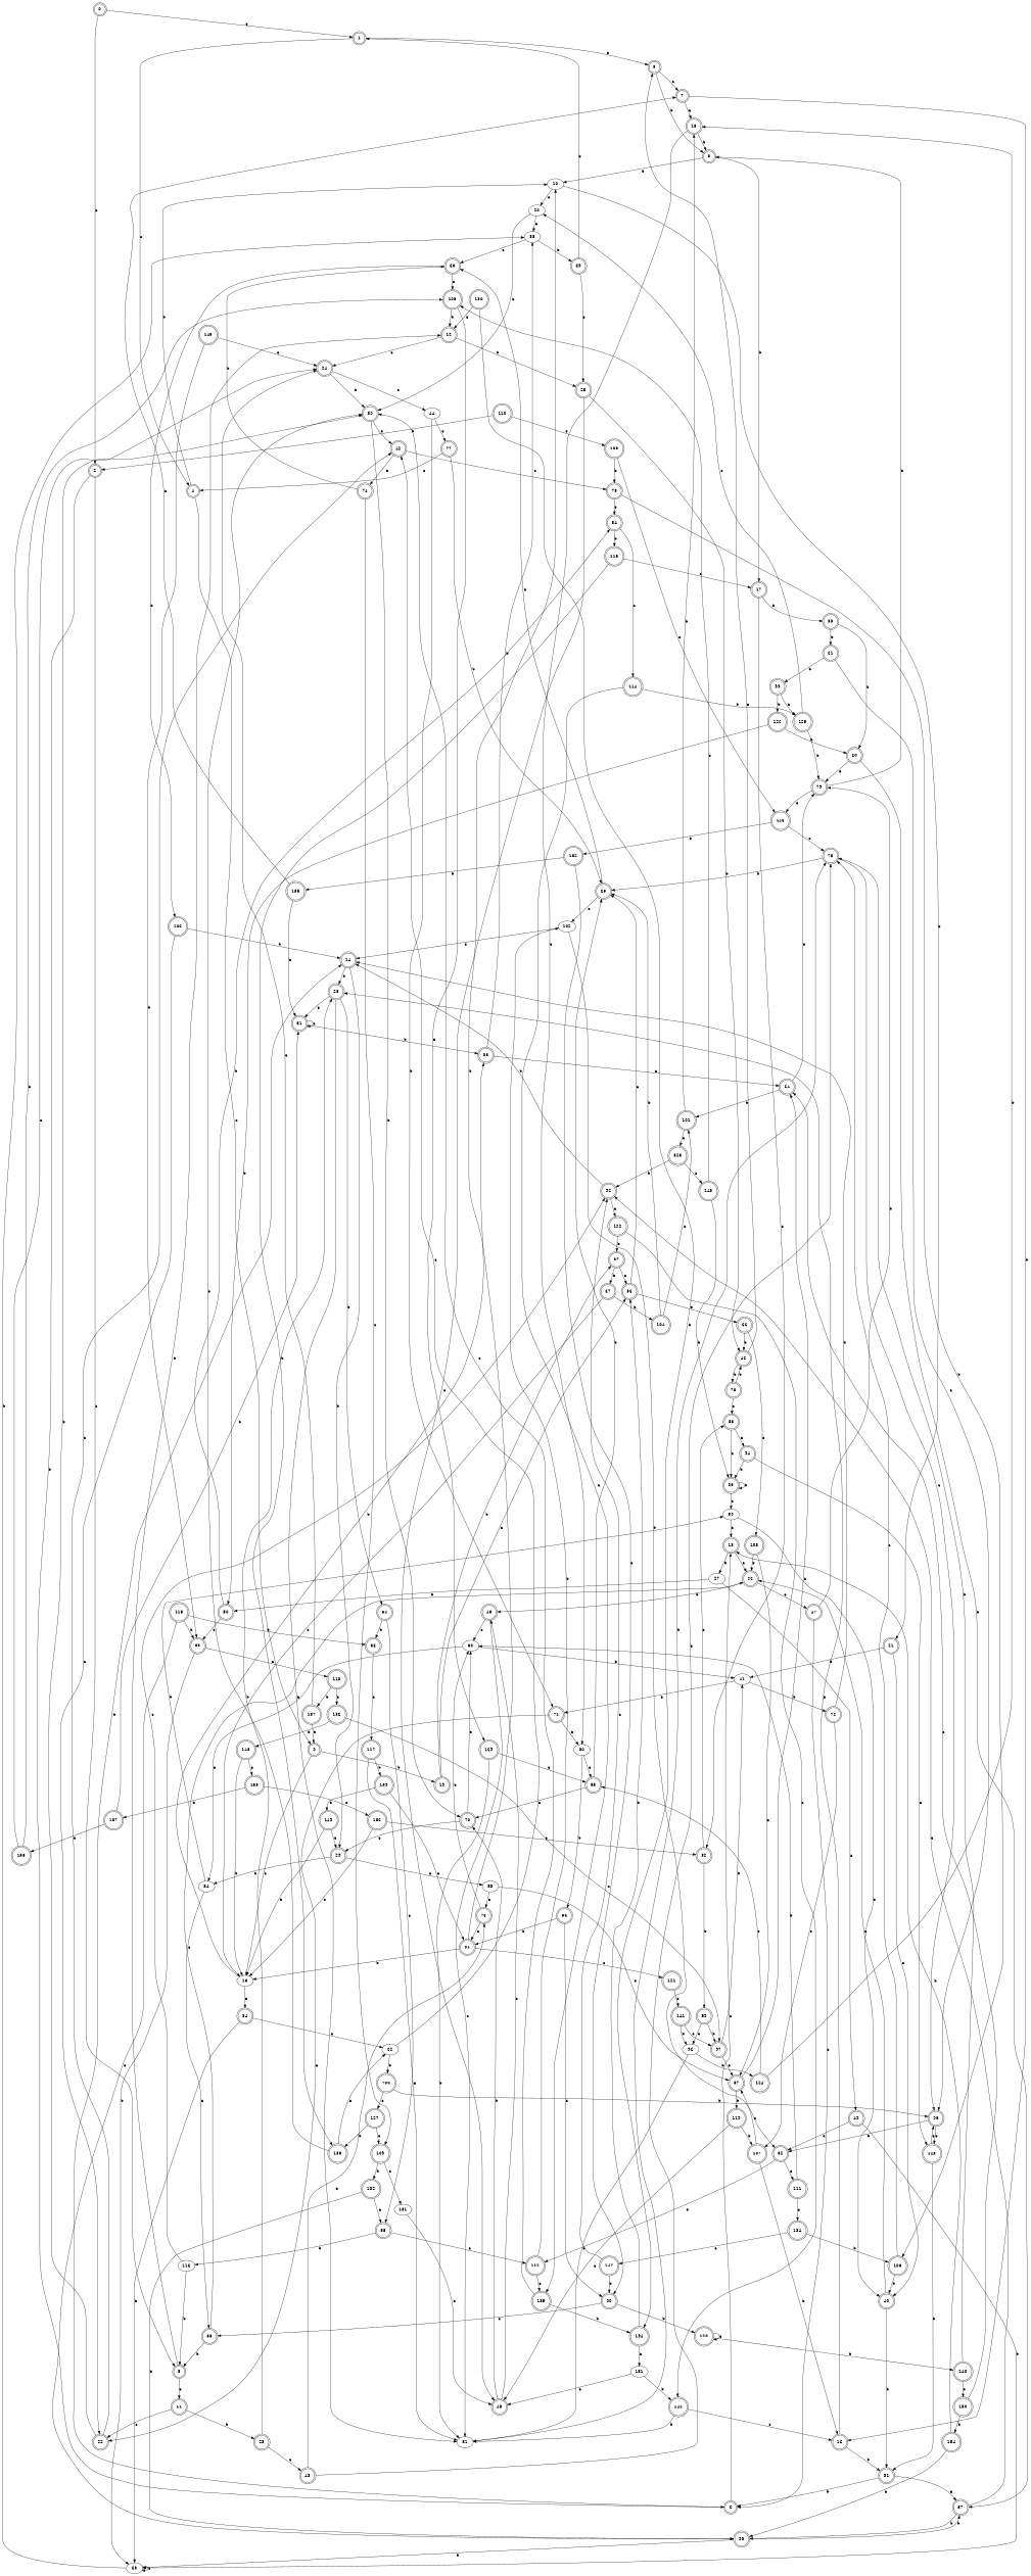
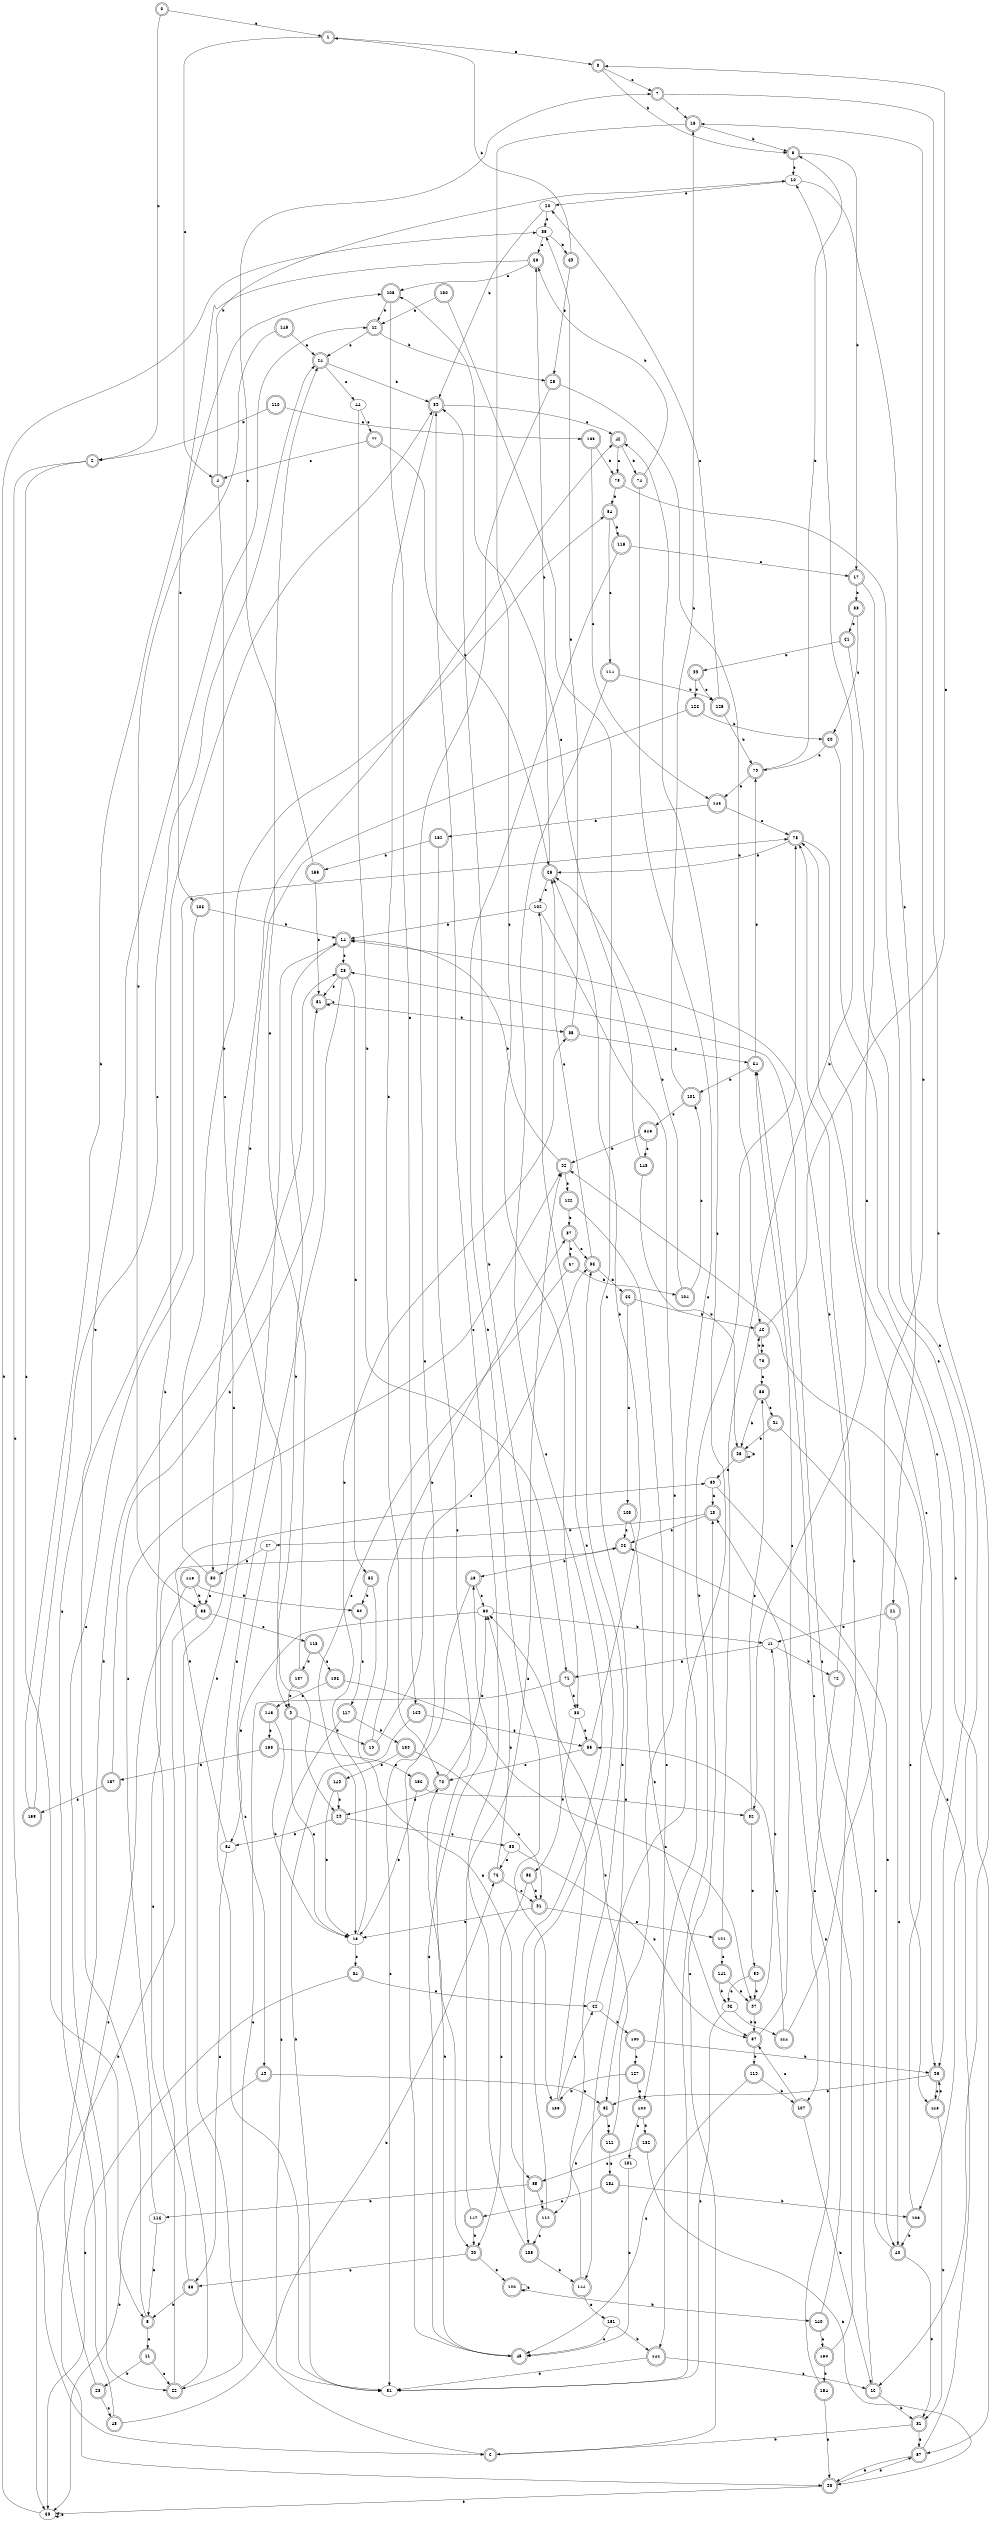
  digraph {
    fontname="DejaVu Sans"
    node [fontname="DejaVu Sans" shape=doublecircle]
    edge [fontname="DejaVu Sans"]
    0
    1
    2
    3
    4
    5
    6
    7
    8
    9
    10 [shape=""]
    11
    12
    13
    14
    15
    16
    17
    18 [shape=""]
    19
    20 [shape=""]
    21
    22
    23
    24
    25
    26
    27 [shape=""]
    28
    29
    30 [shape=""]
    31
    32
    33
    34
    35
    36
    37
    38 [shape=""]
    39
    40
    41 [shape=""]
    42
    43
    44 [shape=""]
    45
    46
-   47
    48
    49
    50
    51
    52
    81 [shape=""]
    53 [shape=""]
    54 [shape=""]
    55
    56
    57
    58
    59
    60
    61
    62 [shape=""]
    63 [shape=""]
    64
    65
    66
    67
    68
    69
    70
    71
    72
    73
    74
    75
    76
    77
    78
    79
    80 [shape=""]
    82
    83
    84
    85
    86
    87
    88
    89 [shape=""]
    90
    91
    92
    93
    94
    95
    96 [shape=""]
    97
    98
    99
-   100 [label=700]
+   100
    101
    102 [shape=""]
    103
    104
    105
    106
    107
    108
    109
    146
    111
    112
    113
    114
    115
    116 [shape=""]
    117
    119
    120
    121
    122
    123
    124
    125
    126
    127
    n128 [label=528]
    n129 [label=169]
    131 [shape=""]
    132
    110
    133
    134
    135
    136
    137
    138
    139
    118
    140
    141
    142
    143
    130
-   144 [label=194]
+   144
    147
    148
    149
    150
    151 [shape=""]
    145
    152
    153
    154
    155
    156
    157
    158
    0 -> 1 [label=a]
    0 -> 2 [label=b]
    1 -> 3 [label=a]
    1 -> 4 [label=a]
    2 -> 5 [label=a]
    2 -> 6 [label=b]
    3 -> 7 [label=a]
    3 -> 8 [label=b]
    4 -> 9 [label=a]
    4 -> 10 [label=b]
    5 -> 11 [label=a]
    5 -> 12 [label=b]
    6 -> 13 [label=a]
    6 -> 14 [label=b]
    7 -> 15 [label=a]
    7 -> 16 [label=b]
    8 -> 10 [label=a]
    8 -> 17 [label=b]
    9 -> 18 [label=a]
    9 -> 19 [label=b]
    10 -> 20 [label=a]
    10 -> 21 [label=b]
    11 -> 22 [label=a]
    11 -> 23 [label=b]
    12 -> 24 [label=a]
    12 -> 25 [label=b]
    13 -> 26 [label=a]
    13 -> 27 [label=b]
    14 -> 28 [label=a]
    14 -> 29 [label=b]
    15 -> 8 [label=b]
    15 -> 30 [label=a]
    16 -> 28 [label=a]
    16 -> 31 [label=b]
    17 -> 32 [label=a]
    17 -> 33 [label=b]
    18 -> 34 [label=a]
    18 -> 35 [label=b]
    19 -> 36 [label=a]
    19 -> 37 [label=b]
    20 -> 38 [label=a]
    20 -> 39 [label=b]
    21 -> 40 [label=a]
    21 -> 41 [label=b]
    22 -> 39 [label=b]
    22 -> 42 [label=a]
    23 -> 28 [label=b]
    23 -> 43 [label=a]
    24 -> 39 [label=b]
    24 -> 44 [label=a]
    25 -> 45 [label=a]
    25 -> 46 [label=b]
-   26 -> 47 [label=a]
    26 -> 48 [label=b]
    27 -> 49 [label=a]
    27 -> 50 [label=b]
    28 -> 51 [label=a]
    28 -> 52 [label=b]
    28 -> 81 [label=a]
    29 -> 53 [label=a]
    29 -> 54 [label=b]
    30 -> 55 [label=a]
    30 -> 56 [label=b]
    31 -> 6 [label=b]
    31 -> 57 [label=a]
    32 -> 58 [label=a]
    32 -> 59 [label=b]
    33 -> 60 [label=a]
    33 -> 61 [label=b]
    34 -> 62 [label=a]
    34 -> 63 [label=b]
    35 -> 38 [label=b]
    35 -> 64 [label=a]
    36 -> 65 [label=a]
    36 -> 66 [label=b]
    37 -> 36 [label=a]
    37 -> 67 [label=b]
    38 -> 68 [label=a]
    38 -> 69 [label=b]
    39 -> 42 [label=a]
    39 -> 70 [label=b]
    40 -> 26 [label=a]
    40 -> 31 [label=b]
    41 -> 71 [label=a]
    41 -> 72 [label=b]
    42 -> 73 [label=a]
    42 -> 74 [label=b]
    43 -> 75 [label=a]
    43 -> 76 [label=b]
    44 -> 71 [label=b]
    44 -> 77 [label=a]
    45 -> 48 [label=a]
    45 -> 70 [label=b]
    46 -> 3 [label=a]
    46 -> 78 [label=b]
-   47 -> 6 [label=a]
-   47 -> 79 [label=b]
    48 -> 81 [label=a]
    48 -> 80 [label=a]
    49 -> 63 [label=b]
    49 -> 82 [label=a]
    50 -> 83 [label=a]
    50 -> 84 [label=b]
    51 -> 35 [label=b]
    51 -> 51 [label=a]
    52 -> 85 [label=a]
    52 -> 86 [label=b]
    81 -> 75 [label=b]
    53 -> 76 [label=a]
    53 -> 87 [label=b]
    54 -> 88 [label=a]
    54 -> 89 [label=b]
    55 -> 65 [label=b]
    55 -> 70 [label=a]
    56 -> 90 [label=a]
    56 -> 91 [label=b]
    57 -> 92 [label=a]
    57 -> 93 [label=b]
    58 -> 94 [label=a]
    58 -> 95 [label=b]
    59 -> 96 [label=a]
    59 -> 97 [label=b]
    60 -> 57 [label=b]
    60 -> 79 [label=a]
    61 -> 98 [label=a]
    61 -> 99 [label=b]
    62 -> 42 [label=a]
    62 -> 100 [label=b]
    63 -> 38 [label=b]
    63 -> 63 [label=a]
    64 -> 79 [label=a]
    64 -> 101 [label=b]
    65 -> 68 [label=b]
    65 -> 102 [label=a]
    66 -> 46 [label=b]
    66 -> 103 [label=a]
    67 -> 18 [label=a]
    67 -> 104 [label=b]
    68 -> 105 [label=a]
    68 -> 106 [label=b]
    69 -> 1 [label=b]
    69 -> 25 [label=a]
    70 -> 29 [label=a]
    70 -> 80 [label=b]
    71 -> 22 [label=a]
    71 -> 30 [label=b]
    72 -> 14 [label=b]
    72 -> 107 [label=a]
    73 -> 84 [label=a]
    73 -> 108 [label=b]
    74 -> 68 [label=b]
    74 -> 109 [label=a]
    75 -> 65 [label=b]
    75 -> 98 [label=a]
    76 -> 80 [label=b]
    76 -> 91 [label=a]
    77 -> 4 [label=a]
    77 -> 65 [label=b]
    78 -> 46 [label=b]
    78 -> 58 [label=a]
    79 -> 8 [label=b]
    79 -> 146 [label=a]
    80 -> 41 [label=b]
    80 -> 54 [label=a]
    82 -> 111 [label=a]
    82 -> 112 [label=b]
    83 -> 63 [label=b]
    83 -> 113 [label=a]
    84 -> 114 [label=a]
    84 -> 115 [label=b]
    85 -> 112 [label=a]
    85 -> 116 [label=b]
    86 -> 117 [label=a]
    87 -> 64 [label=a]
    87 -> 119 [label=b]
    88 -> 5 [label=b]
    88 -> 26 [label=a]
    89 -> 13 [label=a]
    89 -> 40 [label=b]
    90 -> 88 [label=a]
    90 -> 120 [label=b]
    91 -> 18 [label=b]
    91 -> 121 [label=a]
    92 -> 14 [label=b]
    92 -> 122 [label=a]
    93 -> 57 [label=b]
    93 -> 63 [label=a]
    94 -> 95 [label=b]
    94 -> 123 [label=a]
    95 -> 89 [label=a]
    95 -> 95 [label=b]
    96 -> 81 [label=a]
    96 -> 124 [label=b]
    97 -> 41 [label=b]
    97 -> 87 [label=a]
    98 -> 82 [label=b]
    98 -> 123 [label=a]
    99 -> 125 [label=a]
    99 -> 126 [label=b]
    100 -> 98 [label=b]
    100 -> 127 [label=a]
    101 -> 15 [label=b]
    101 -> n128 [label=a]
    102 -> 14 [label=a]
    102 -> 82 [label=b]
    103 -> 26 [label=a]
    103 -> 87 [label=b]
    104 -> 65 [label=b]
    104 -> 101 [label=a]
    105 -> 12 [label=b]
    105 -> n129 [label=a]
    106 -> 14 [label=b]
    106 -> 22 [label=a]
    107 -> 16 [label=b]
    107 -> 87 [label=a]
    108 -> 40 [label=b]
    108 -> 75 [label=a]
    109 -> 131 [label=a]
    109 -> 132 [label=b]
    146 -> 75 [label=a]
    146 -> 152 [label=b]
    111 -> 80 [label=b]
    111 -> 134 [label=a]
    112 -> 102 [label=b]
    112 -> 135 [label=a]
    113 -> 136 [label=a]
    113 -> 137 [label=b]
    114 -> 125 [label=b]
    114 -> 135 [label=a]
    115 -> 17 [label=a]
    115 -> 138 [label=b]
    116 -> 5 [label=b]
    116 -> 92 [label=a]
    117 -> 81 [label=a]
    117 -> 139 [label=b]
    119 -> 45 [label=a]
    119 -> 107 [label=b]
    120 -> 120 [label=a]
    120 -> 140 [label=b]
-   91 -> 10 [label=b]
+   121 -> 10 [label=b]
    121 -> 141 [label=a]
    122 -> 37 [label=b]
    122 -> 142 [label=a]
    123 -> 31 [label=b]
    123 -> 98 [label=a]
    124 -> 15 [label=b]
    124 -> 55 [label=a]
    125 -> 20 [label=a]
    125 -> 79 [label=b]
    126 -> 50 [label=b]
    126 -> 60 [label=b]
    127 -> 109 [label=a]
    127 -> 138 [label=b]
    n128 -> 92 [label=b]
    n128 -> 143 [label=a]
    n129 -> 81 [label=b]
    n129 -> 55 [label=a]
    131 -> 45 [label=b]
    132 -> 85 [label=a]
    132 -> 93 [label=b]
    110 -> 2 [label=b]
    110 -> 133 [label=a]
    133 -> 73 [label=b]
    133 -> 146 [label=a]
    134 -> 108 [label=b]
    134 -> 147 [label=a]
    135 -> 39 [label=a]
    135 -> 144 [label=b]
    136 -> 97 [label=a]
    136 -> 148 [label=b]
    137 -> 9 [label=b]
    137 -> 24 [label=a]
    138 -> 39 [label=b]
    138 -> 62 [label=a]
    139 -> 91 [label=a]
    139 -> 149 [label=b]
    118 -> 83 [label=b]
    118 -> 86 [label=b]
    118 -> 93 [label=a]
    140 -> 75 [label=b]
    140 -> 150 [label=a]
    141 -> 96 [label=b]
    141 -> 97 [label=a]
    142 -> 16 [label=a]
    142 -> 81 [label=b]
    143 -> 95 [label=b]
    143 -> 105 [label=a]
    130 -> 12 [label=a]
    130 -> 144 [label=b]
    144 -> 36 [label=b]
    144 -> 151 [label=a]
    147 -> 90 [label=b]
    147 -> 92 [label=a]
    148 -> 18 [label=b]
    148 -> 153 [label=a]
    149 -> 18 [label=b]
    149 -> 29 [label=a]
    150 -> 64 [label=a]
    150 -> 154 [label=b]
    151 -> 45 [label=a]
    151 -> 142 [label=b]
    145 -> 24 [label=a]
    145 -> 83 [label=b]
    152 -> 90 [label=a]
    152 -> 155 [label=b]
    153 -> 156 [label=a]
    153 -> 157 [label=b]
    154 -> 13 [label=b]
    154 -> 93 [label=a]
    155 -> 7 [label=a]
    155 -> 51 [label=b]
    156 -> 18 [label=b]
    156 -> 32 [label=a]
    157 -> 51 [label=b]
    157 -> 158 [label=a]
    158 -> 24 [label=a]
    158 -> 105 [label=b]
  }
